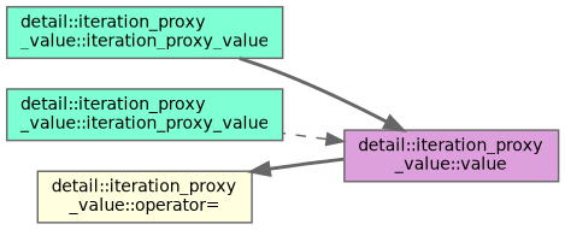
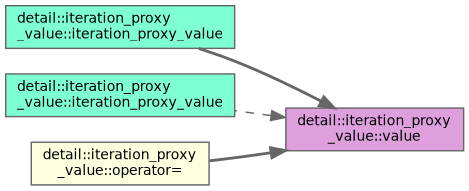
  digraph {
    rankdir=RL
    node [color=grey40 fillcolor=aquamarine fontname=Helvetica fontsize=10 shape=box style=filled]
    edge [color=gray40 dir=back fontname=Helvetica fontsize=10 labelfontname=Helvetica labelfontsize=10 style=bold]
    n1 [color=gray40 fillcolor=plum fontcolor=black height=0.2 label="detail::iteration_proxy\l_value::value" width=0.4]
    n2 [height=0.2 label="detail::iteration_proxy\l_value::iteration_proxy_value" width=0.4]
    n3 [height=0.2 label="detail::iteration_proxy\l_value::iteration_proxy_value" width=0.4]
    n4 [fillcolor=lightyellow height=0.2 label="detail::iteration_proxy\l_value::operator=" width=0.4]
    n1 -> n2
    n1 -> n3 [style=dashed]
-   n4 -> n1
+   n1 -> n4
  }
